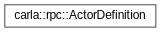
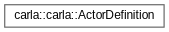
  digraph {
    rankdir=LR
    fontname="Liberation Sans"
-   n1 [color=grey40 fillcolor=white fontname="Liberation Sans" fontsize=10 height=0.2 label="carla::rpc::ActorDefinition" shape=box style=filled width=0.4]
+   n1 [color=grey40 fillcolor=white fontname="Liberation Sans" fontsize=10 height=0.2 label="carla::carla::ActorDefinition" shape=box style=filled width=0.4]
  }
